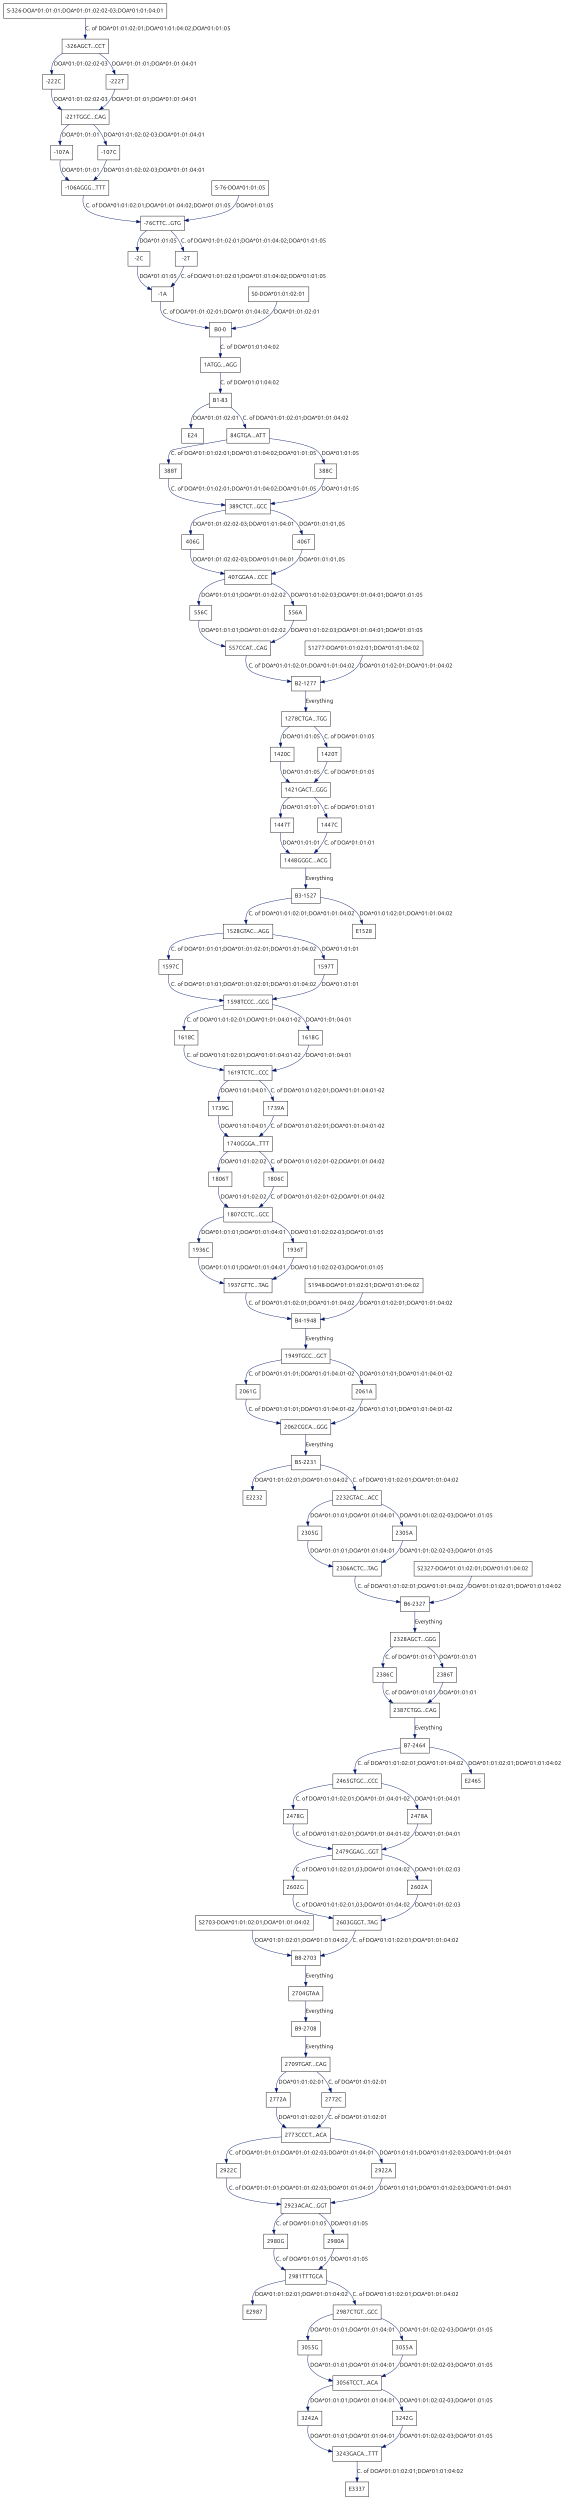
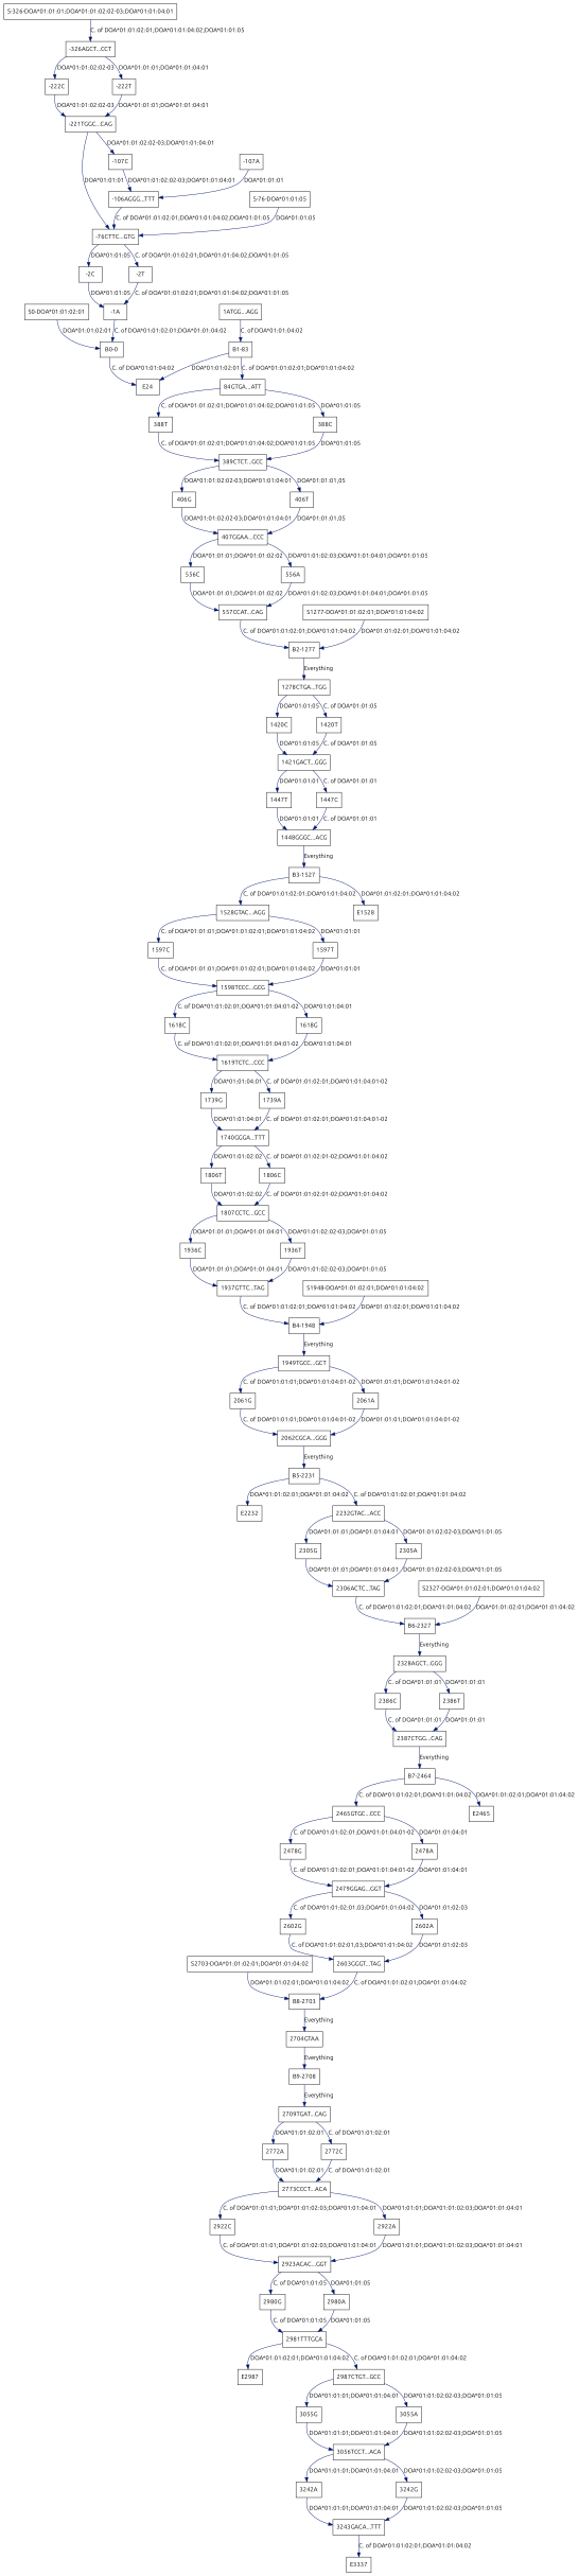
  digraph {
    fontname=Ubuntu
    node [fontname=Ubuntu shape=box]
    edge [color="#001267" fontname=Ubuntu]
    "3243GACA...TTT"
    E3337
    "B4-1948"
    "1949TGCC...GCT"
    "2061G"
    "2061A"
    "B7-2464"
    "2465GTGC...CCC"
    E2465
    "2478G"
    "2478A"
    "2981TTTGCA"
    E2987
    "2987CTGT...GCC"
    "3055G"
    "3055A"
    "1739G"
    "1740GGGA...TTT"
    "1806T"
    "1806C"
    "1ATGG...AGG"
    "B1-83"
    n23 [label=E24]
    "84GTGA...ATT"
    "S2703-DOA*01:01:02:01;DOA*01:01:04:02"
    "B8-2703"
    "2704GTAA"
    "-106AGGG...TTT"
    "-76CTTC...GTG"
    "-2C"
    "-2T"
    "-222C"
    "-221TGGC...CAG"
    "-107A"
    "-107C"
    "2386C"
    "2387CTGG...CAG"
    "2305G"
    "2306ACTC...TAG"
    "B6-2327"
    "B3-1527"
    "1528GTAC...AGG"
    E1528
    "1597C"
    "1597T"
    "1739A"
    "407GGAA...CCC"
    "556C"
    "556A"
    "557CCAT...CAG"
    "2479GGAG...GGT"
    "2602G"
    "2602A"
    "1598TCCC...GCG"
    "1618C"
    "1618G"
    "1619TCTC...CCC"
    "B2-1277"
    "1278CTGA...TGG"
    "1420C"
    "1420T"
    "2386T"
    "1421GACT...GGG"
    "1447T"
    "1447C"
    "2772A"
    "2773CCCT...ACA"
    "2922C"
    "2922A"
    "2328AGCT...GGG"
    "388T"
    "388C"
    "S2327-DOA*01:01:02:01;DOA*01:01:04:02"
    "2603GGGT...TAG"
    "3056TCCT...ACA"
    "3242A"
    "3242G"
    "B9-2708"
    "2709TGAT...CAG"
    "406G"
    "1807CCTC...GCC"
    "1936C"
    "1936T"
    "S-326-DOA*01:01:01;DOA*01:01:02:02-03;DOA*01:01:04:01"
    "-326AGCT...CCT"
    "-222T"
    "2772C"
    "1448GGGC...ACG"
    "B5-2231"
    E2232
    "2232GTAC...ACC"
    "2305A"
    "389CTCT...GCC"
    "406T"
    "-1A"
    "B0-0"
    "2923ACAC...GGT"
    "2980G"
    "2980A"
    "2062CGCA...GGG"
    "S0-DOA*01:01:02:01"
    "S1277-DOA*01:01:02:01;DOA*01:01:04:02"
    "1937GTTC...TAG"
    "S1948-DOA*01:01:02:01;DOA*01:01:04:02"
    "S-76-DOA*01:01:05"
    "3243GACA...TTT" -> E3337 [label="C. of DOA*01:01:02:01;DOA*01:01:04:02"]
    "B4-1948" -> "1949TGCC...GCT" [label=Everything]
    "1949TGCC...GCT" -> "2061G" [label="C. of DOA*01:01:01;DOA*01:01:04:01-02"]
    "1949TGCC...GCT" -> "2061A" [label="DOA*01:01:01;DOA*01:01:04:01-02"]
    "2061G" -> "2062CGCA...GGG" [label="C. of DOA*01:01:01;DOA*01:01:04:01-02"]
    "2061A" -> "2062CGCA...GGG" [label="DOA*01:01:01;DOA*01:01:04:01-02"]
    "B7-2464" -> "2465GTGC...CCC" [label="C. of DOA*01:01:02:01;DOA*01:01:04:02"]
    "B7-2464" -> E2465 [label="DOA*01:01:02:01;DOA*01:01:04:02"]
    "2465GTGC...CCC" -> "2478G" [label="C. of DOA*01:01:02:01;DOA*01:01:04:01-02"]
    "2465GTGC...CCC" -> "2478A" [label="DOA*01:01:04:01"]
    "2478G" -> "2479GGAG...GGT" [label="C. of DOA*01:01:02:01;DOA*01:01:04:01-02"]
    "2478A" -> "2479GGAG...GGT" [label="DOA*01:01:04:01"]
    "2981TTTGCA" -> E2987 [label="DOA*01:01:02:01;DOA*01:01:04:02"]
    "2981TTTGCA" -> "2987CTGT...GCC" [label="C. of DOA*01:01:02:01;DOA*01:01:04:02"]
    "2987CTGT...GCC" -> "3055G" [label="DOA*01:01:01;DOA*01:01:04:01"]
    "2987CTGT...GCC" -> "3055A" [label="DOA*01:01:02:02-03;DOA*01:01:05"]
    "3055G" -> "3056TCCT...ACA" [label="DOA*01:01:01;DOA*01:01:04:01"]
    "3055A" -> "3056TCCT...ACA" [label="DOA*01:01:02:02-03;DOA*01:01:05"]
    "1739G" -> "1740GGGA...TTT" [label="DOA*01:01:04:01"]
    "1740GGGA...TTT" -> "1806T" [label="DOA*01:01:02:02"]
    "1740GGGA...TTT" -> "1806C" [label="C. of DOA*01:01:02:01-02;DOA*01:01:04:02"]
    "1806T" -> "1807CCTC...GCC" [label="DOA*01:01:02:02"]
    "1806C" -> "1807CCTC...GCC" [label="C. of DOA*01:01:02:01-02;DOA*01:01:04:02"]
    "1ATGG...AGG" -> "B1-83" [label="C. of DOA*01:01:04:02"]
    "B1-83" -> n23 [label="DOA*01:01:02:01"]
    "B1-83" -> "84GTGA...ATT" [label="C. of DOA*01:01:02:01;DOA*01:01:04:02"]
    "84GTGA...ATT" -> "388T" [label="C. of DOA*01:01:02:01;DOA*01:01:04:02;DOA*01:01:05"]
    "84GTGA...ATT" -> "388C" [label="DOA*01:01:05"]
    "S2703-DOA*01:01:02:01;DOA*01:01:04:02" -> "B8-2703" [label="DOA*01:01:02:01;DOA*01:01:04:02"]
    "B8-2703" -> "2704GTAA" [label=Everything]
    "2704GTAA" -> "B9-2708" [label=Everything]
    "-106AGGG...TTT" -> "-76CTTC...GTG" [label="C. of DOA*01:01:02:01;DOA*01:01:04:02;DOA*01:01:05"]
    "-76CTTC...GTG" -> "-2C" [label="DOA*01:01:05"]
    "-76CTTC...GTG" -> "-2T" [label="C. of DOA*01:01:02:01;DOA*01:01:04:02;DOA*01:01:05"]
    "-2C" -> "-1A" [label="DOA*01:01:05"]
    "-2T" -> "-1A" [label="C. of DOA*01:01:02:01;DOA*01:01:04:02;DOA*01:01:05"]
    "-222C" -> "-221TGGC...CAG" [label="DOA*01:01:02:02-03"]
-   "-221TGGC...CAG" -> "-107A" [label="DOA*01:01:01"]
+   "-221TGGC...CAG" -> "-76CTTC...GTG" [label="DOA*01:01:01"]
    "-221TGGC...CAG" -> "-107C" [label="DOA*01:01:02:02-03;DOA*01:01:04:01"]
    "-107A" -> "-106AGGG...TTT" [label="DOA*01:01:01"]
    "-107C" -> "-106AGGG...TTT" [label="DOA*01:01:02:02-03;DOA*01:01:04:01"]
    "2386C" -> "2387CTGG...CAG" [label="C. of DOA*01:01:01"]
    "2387CTGG...CAG" -> "B7-2464" [label=Everything]
    "2305G" -> "2306ACTC...TAG" [label="DOA*01:01:01;DOA*01:01:04:01"]
    "2306ACTC...TAG" -> "B6-2327" [label="C. of DOA*01:01:02:01;DOA*01:01:04:02"]
    "B6-2327" -> "2328AGCT...GGG" [label=Everything]
    "B3-1527" -> "1528GTAC...AGG" [label="C. of DOA*01:01:02:01;DOA*01:01:04:02"]
    "B3-1527" -> E1528 [label="DOA*01:01:02:01;DOA*01:01:04:02"]
    "1528GTAC...AGG" -> "1597C" [label="C. of DOA*01:01:01;DOA*01:01:02:01;DOA*01:01:04:02"]
    "1528GTAC...AGG" -> "1597T" [label="DOA*01:01:01"]
    "1597C" -> "1598TCCC...GCG" [label="C. of DOA*01:01:01;DOA*01:01:02:01;DOA*01:01:04:02"]
    "1597T" -> "1598TCCC...GCG" [label="DOA*01:01:01"]
    "1739A" -> "1740GGGA...TTT" [label="C. of DOA*01:01:02:01;DOA*01:01:04:01-02"]
    "407GGAA...CCC" -> "556C" [label="DOA*01:01:01;DOA*01:01:02:02"]
    "407GGAA...CCC" -> "556A" [label="DOA*01:01:02:03;DOA*01:01:04:01;DOA*01:01:05"]
    "556C" -> "557CCAT...CAG" [label="DOA*01:01:01;DOA*01:01:02:02"]
    "556A" -> "557CCAT...CAG" [label="DOA*01:01:02:03;DOA*01:01:04:01;DOA*01:01:05"]
    "557CCAT...CAG" -> "B2-1277" [label="C. of DOA*01:01:02:01;DOA*01:01:04:02"]
    "2479GGAG...GGT" -> "2602G" [label="C. of DOA*01:01:02:01,03;DOA*01:01:04:02"]
    "2479GGAG...GGT" -> "2602A" [label="DOA*01:01:02:03"]
    "2602G" -> "2603GGGT...TAG" [label="C. of DOA*01:01:02:01,03;DOA*01:01:04:02"]
    "2602A" -> "2603GGGT...TAG" [label="DOA*01:01:02:03"]
    "1598TCCC...GCG" -> "1618C" [label="C. of DOA*01:01:02:01;DOA*01:01:04:01-02"]
    "1598TCCC...GCG" -> "1618G" [label="DOA*01:01:04:01"]
    "1618C" -> "1619TCTC...CCC" [label="C. of DOA*01:01:02:01;DOA*01:01:04:01-02"]
    "1618G" -> "1619TCTC...CCC" [label="DOA*01:01:04:01"]
    "1619TCTC...CCC" -> "1739G" [label="DOA*01:01:04:01"]
    "1619TCTC...CCC" -> "1739A" [label="C. of DOA*01:01:02:01;DOA*01:01:04:01-02"]
    "B2-1277" -> "1278CTGA...TGG" [label=Everything]
    "1278CTGA...TGG" -> "1420C" [label="DOA*01:01:05"]
    "1278CTGA...TGG" -> "1420T" [label="C. of DOA*01:01:05"]
    "1420C" -> "1421GACT...GGG" [label="DOA*01:01:05"]
    "1420T" -> "1421GACT...GGG" [label="C. of DOA*01:01:05"]
    "2386T" -> "2387CTGG...CAG" [label="DOA*01:01:01"]
    "1421GACT...GGG" -> "1447T" [label="DOA*01:01:01"]
    "1421GACT...GGG" -> "1447C" [label="C. of DOA*01:01:01"]
    "1447T" -> "1448GGGC...ACG" [label="DOA*01:01:01"]
    "1447C" -> "1448GGGC...ACG" [label="C. of DOA*01:01:01"]
    "2772A" -> "2773CCCT...ACA" [label="DOA*01:01:02:01"]
    "2773CCCT...ACA" -> "2922C" [label="C. of DOA*01:01:01;DOA*01:01:02:03;DOA*01:01:04:01"]
    "2773CCCT...ACA" -> "2922A" [label="DOA*01:01:01;DOA*01:01:02:03;DOA*01:01:04:01"]
    "2922C" -> "2923ACAC...GGT" [label="C. of DOA*01:01:01;DOA*01:01:02:03;DOA*01:01:04:01"]
    "2922A" -> "2923ACAC...GGT" [label="DOA*01:01:01;DOA*01:01:02:03;DOA*01:01:04:01"]
    "2328AGCT...GGG" -> "2386C" [label="C. of DOA*01:01:01"]
    "2328AGCT...GGG" -> "2386T" [label="DOA*01:01:01"]
    "388T" -> "389CTCT...GCC" [label="C. of DOA*01:01:02:01;DOA*01:01:04:02;DOA*01:01:05"]
    "388C" -> "389CTCT...GCC" [label="DOA*01:01:05"]
    "S2327-DOA*01:01:02:01;DOA*01:01:04:02" -> "B6-2327" [label="DOA*01:01:02:01;DOA*01:01:04:02"]
    "2603GGGT...TAG" -> "B8-2703" [label="C. of DOA*01:01:02:01;DOA*01:01:04:02"]
    "3056TCCT...ACA" -> "3242A" [label="DOA*01:01:01;DOA*01:01:04:01"]
    "3056TCCT...ACA" -> "3242G" [label="DOA*01:01:02:02-03;DOA*01:01:05"]
    "3242A" -> "3243GACA...TTT" [label="DOA*01:01:01;DOA*01:01:04:01"]
    "3242G" -> "3243GACA...TTT" [label="DOA*01:01:02:02-03;DOA*01:01:05"]
    "B9-2708" -> "2709TGAT...CAG" [label=Everything]
    "2709TGAT...CAG" -> "2772A" [label="DOA*01:01:02:01"]
    "2709TGAT...CAG" -> "2772C" [label="C. of DOA*01:01:02:01"]
    "406G" -> "407GGAA...CCC" [label="DOA*01:01:02:02-03;DOA*01:01:04:01"]
    "1807CCTC...GCC" -> "1936C" [label="DOA*01:01:01;DOA*01:01:04:01"]
    "1807CCTC...GCC" -> "1936T" [label="DOA*01:01:02:02-03;DOA*01:01:05"]
    "1936C" -> "1937GTTC...TAG" [label="DOA*01:01:01;DOA*01:01:04:01"]
    "1936T" -> "1937GTTC...TAG" [label="DOA*01:01:02:02-03;DOA*01:01:05"]
    "S-326-DOA*01:01:01;DOA*01:01:02:02-03;DOA*01:01:04:01" -> "-326AGCT...CCT" [label="C. of DOA*01:01:02:01;DOA*01:01:04:02;DOA*01:01:05"]
    "-326AGCT...CCT" -> "-222C" [label="DOA*01:01:02:02-03"]
    "-326AGCT...CCT" -> "-222T" [label="DOA*01:01:01;DOA*01:01:04:01"]
    "-222T" -> "-221TGGC...CAG" [label="DOA*01:01:01;DOA*01:01:04:01"]
    "2772C" -> "2773CCCT...ACA" [label="C. of DOA*01:01:02:01"]
    "1448GGGC...ACG" -> "B3-1527" [label=Everything]
    "B5-2231" -> E2232 [label="DOA*01:01:02:01;DOA*01:01:04:02"]
    "B5-2231" -> "2232GTAC...ACC" [label="C. of DOA*01:01:02:01;DOA*01:01:04:02"]
    "2232GTAC...ACC" -> "2305G" [label="DOA*01:01:01;DOA*01:01:04:01"]
    "2232GTAC...ACC" -> "2305A" [label="DOA*01:01:02:02-03;DOA*01:01:05"]
    "2305A" -> "2306ACTC...TAG" [label="DOA*01:01:02:02-03;DOA*01:01:05"]
    "389CTCT...GCC" -> "406G" [label="DOA*01:01:02:02-03;DOA*01:01:04:01"]
    "389CTCT...GCC" -> "406T" [label="DOA*01:01:01,05"]
    "406T" -> "407GGAA...CCC" [label="DOA*01:01:01,05"]
    "-1A" -> "B0-0" [label="C. of DOA*01:01:02:01;DOA*01:01:04:02"]
-   "B0-0" -> "1ATGG...AGG" [label="C. of DOA*01:01:04:02"]
+   "B0-0" -> n23 [label="C. of DOA*01:01:04:02"]
    "2923ACAC...GGT" -> "2980G" [label="C. of DOA*01:01:05"]
    "2923ACAC...GGT" -> "2980A" [label="DOA*01:01:05"]
    "2980G" -> "2981TTTGCA" [label="C. of DOA*01:01:05"]
    "2980A" -> "2981TTTGCA" [label="DOA*01:01:05"]
    "2062CGCA...GGG" -> "B5-2231" [label=Everything]
    "S0-DOA*01:01:02:01" -> "B0-0" [label="DOA*01:01:02:01"]
    "S1277-DOA*01:01:02:01;DOA*01:01:04:02" -> "B2-1277" [label="DOA*01:01:02:01;DOA*01:01:04:02"]
    "1937GTTC...TAG" -> "B4-1948" [label="C. of DOA*01:01:02:01;DOA*01:01:04:02"]
    "S1948-DOA*01:01:02:01;DOA*01:01:04:02" -> "B4-1948" [label="DOA*01:01:02:01;DOA*01:01:04:02"]
    "S-76-DOA*01:01:05" -> "-76CTTC...GTG" [label="DOA*01:01:05"]
  }
